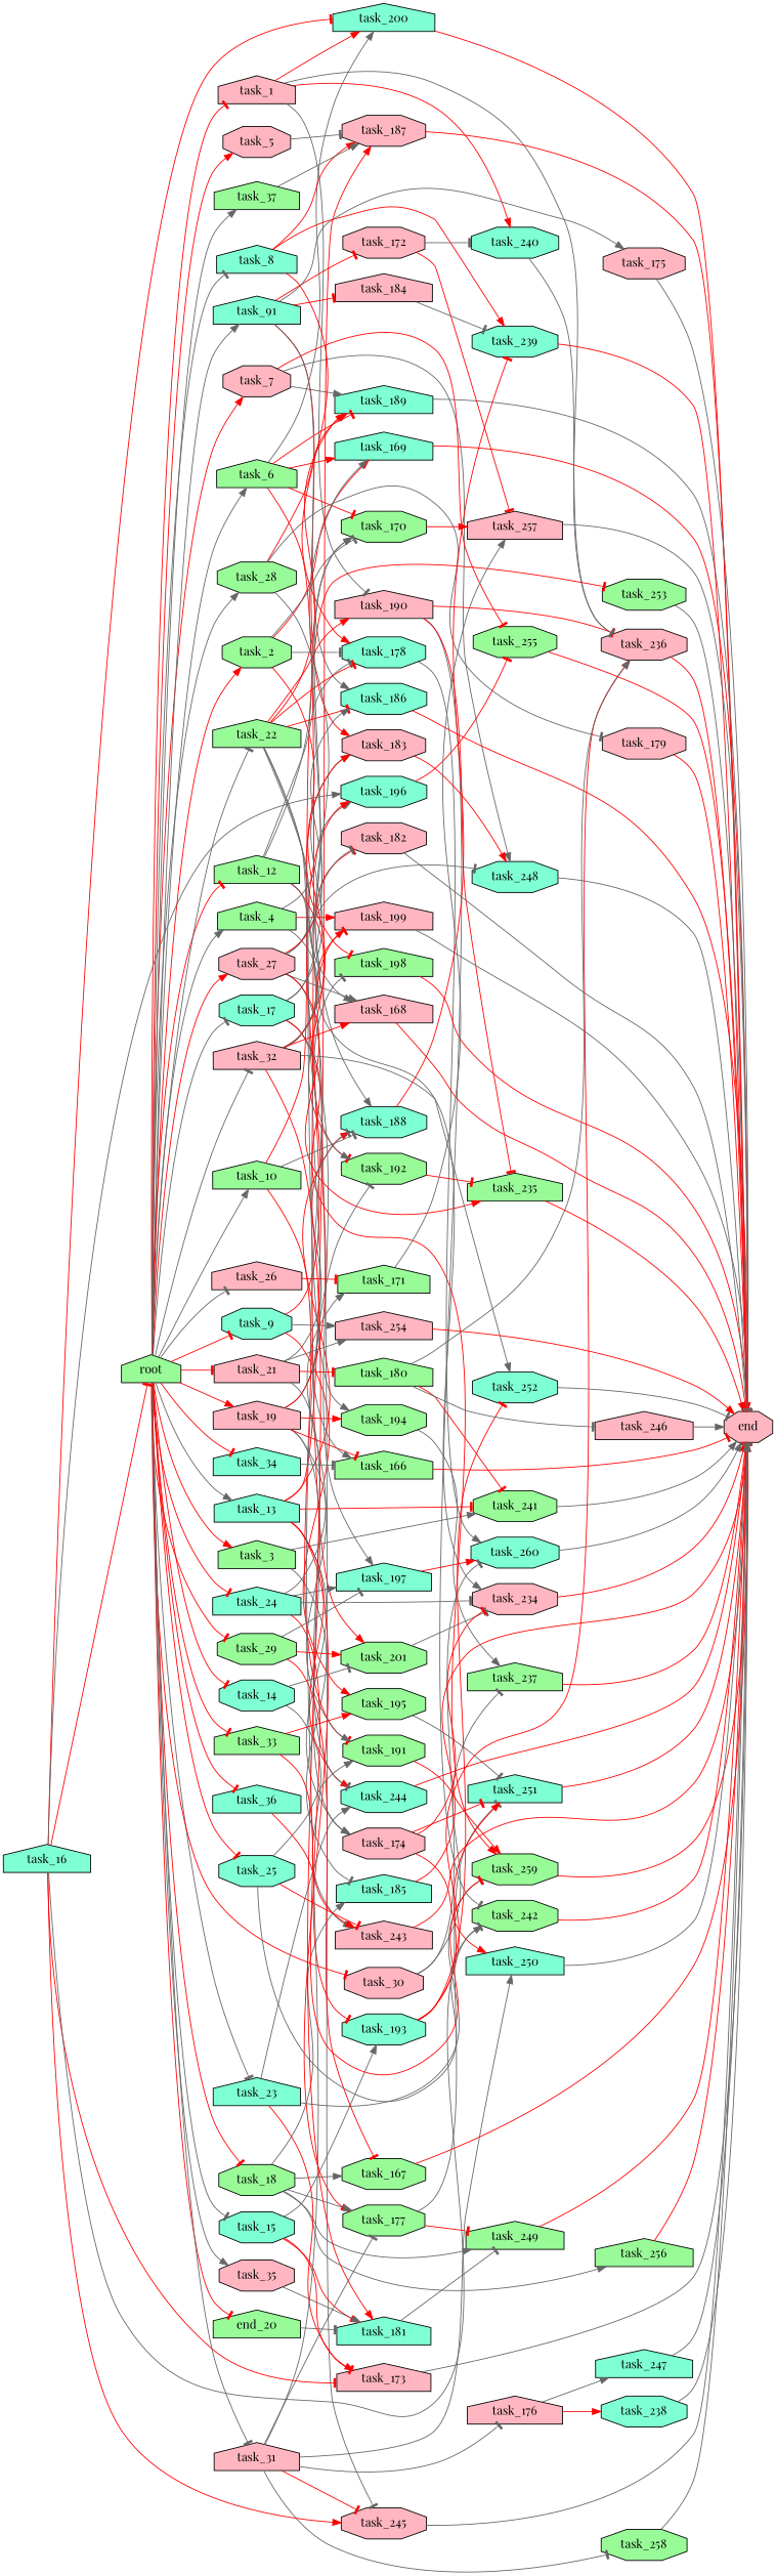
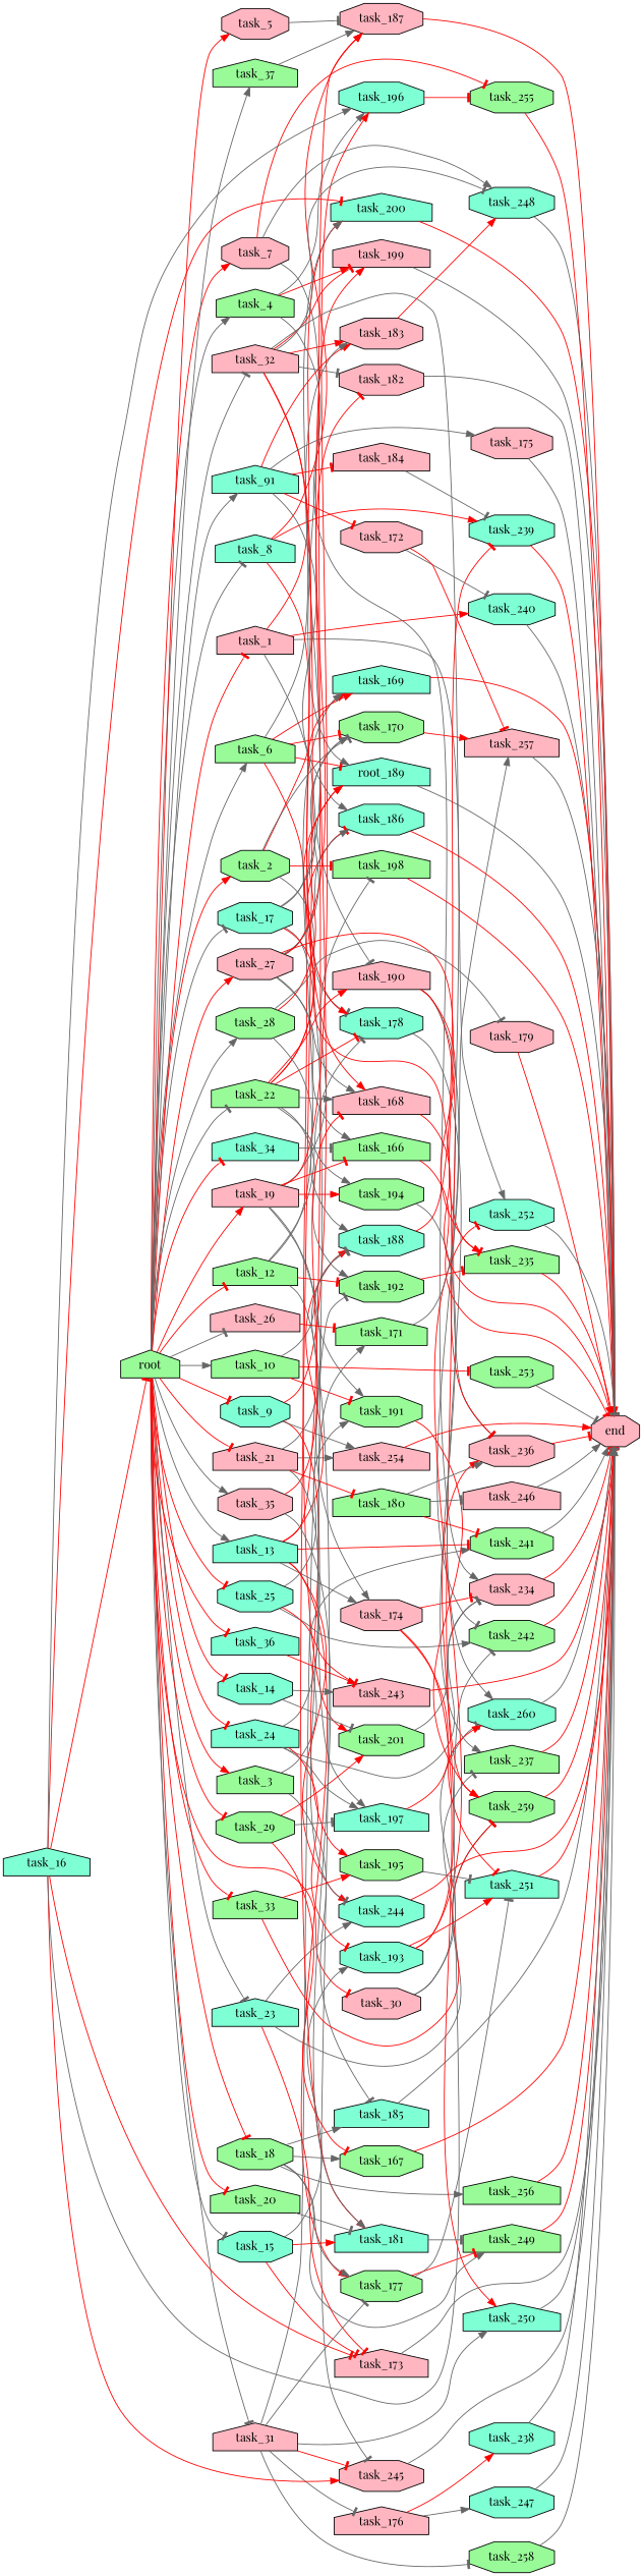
  digraph {
    fontname="Playfair Display"
    rankdir=LR
    node [fillcolor=palegreen fontname="Playfair Display" shape=octagon style=filled]
    edge [arrowhead=tee color=red fontname="Playfair Display"]
    root [shape=house]
    task_1 [fillcolor=lightpink shape=house]
    task_2
    task_3 [shape=house]
    task_4 [shape=house]
    task_5 [fillcolor=lightpink]
    task_6 [shape=house]
    task_7 [fillcolor=lightpink]
    task_8 [fillcolor=aquamarine shape=house]
    task_9 [fillcolor=aquamarine]
    task_10 [shape=house]
    n12 [fillcolor=aquamarine label=task_91 shape=house]
    task_12 [shape=house]
    task_13 [fillcolor=aquamarine shape=house]
    task_14 [fillcolor=aquamarine]
    task_15 [fillcolor=aquamarine]
    task_17 [fillcolor=aquamarine]
    task_18
    task_19 [fillcolor=lightpink shape=house]
-   task_20 [shape=house label=end_20]
+   task_20 [shape=house]
    task_21 [fillcolor=lightpink shape=house]
    task_22 [shape=house]
    task_23 [fillcolor=aquamarine shape=house]
    task_24 [fillcolor=aquamarine shape=house]
    task_25 [fillcolor=aquamarine]
    task_26 [fillcolor=lightpink shape=house]
    task_27 [fillcolor=lightpink]
    task_28
    task_29
    task_30 [fillcolor=lightpink]
    task_31 [fillcolor=lightpink shape=house]
    task_32 [fillcolor=lightpink shape=house]
    task_33 [shape=house]
    task_34 [fillcolor=aquamarine shape=house]
    task_35 [fillcolor=lightpink]
    task_36 [fillcolor=aquamarine shape=house]
    task_37 [shape=house]
    task_190 [fillcolor=lightpink shape=house]
    task_200 [fillcolor=aquamarine shape=house]
    task_236 [fillcolor=lightpink]
    task_240 [fillcolor=aquamarine]
    task_169 [fillcolor=aquamarine shape=house]
    task_170
    task_178 [fillcolor=aquamarine]
    task_198 [shape=house]
    task_185 [fillcolor=aquamarine shape=house]
    task_241
    task_196 [fillcolor=aquamarine]
    task_199 [fillcolor=lightpink shape=house]
    task_234 [fillcolor=lightpink]
    task_187 [fillcolor=lightpink]
-   task_189 [fillcolor=aquamarine shape=house]
+   task_189 [fillcolor=aquamarine shape=house label=root_189]
    task_201
    task_248 [fillcolor=aquamarine]
    task_255
    task_239 [fillcolor=aquamarine]
    task_195
    task_254 [fillcolor=lightpink shape=house]
    task_188 [fillcolor=aquamarine]
    task_191
    task_253
    task_172 [fillcolor=lightpink]
    task_175 [fillcolor=lightpink]
    task_183 [fillcolor=lightpink]
    task_184 [fillcolor=lightpink shape=house]
    task_186 [fillcolor=aquamarine]
    task_192
    task_245 [fillcolor=lightpink]
    task_174 [fillcolor=lightpink]
    task_177
    task_244 [fillcolor=aquamarine]
    task_243 [fillcolor=lightpink shape=house]
    task_173 [fillcolor=lightpink shape=house]
    task_181 [fillcolor=aquamarine shape=house]
    task_193 [fillcolor=aquamarine]
    task_16 [fillcolor=aquamarine shape=house]
    task_242
    task_197 [fillcolor=aquamarine shape=house]
    task_259
    task_167
    task_249 [shape=house]
    task_256 [shape=house]
    task_166 [shape=house]
    task_194
    task_180 [shape=house]
    task_168 [fillcolor=lightpink shape=house]
    task_171 [shape=house]
    task_182 [fillcolor=lightpink]
    task_235 [shape=house]
    task_179 [fillcolor=lightpink]
    task_237 [shape=house]
    task_260 [fillcolor=aquamarine]
    task_176 [fillcolor=lightpink shape=house]
    task_250 [fillcolor=aquamarine shape=house]
    task_258
    task_252 [fillcolor=aquamarine]
    end [fillcolor=lightpink]
    task_257 [fillcolor=lightpink shape=house]
    task_251 [fillcolor=aquamarine shape=house]
    task_246 [fillcolor=lightpink shape=house]
    task_238 [fillcolor=aquamarine]
-   task_247 [fillcolor=aquamarine shape=house]
+   task_247 [fillcolor=aquamarine]
    root -> task_1
    root -> task_2 [arrowhead=normal]
    root -> task_3 [arrowhead=normal]
    root -> task_4 [arrowhead=normal color=gray40]
    root -> task_5 [arrowhead=normal]
    root -> task_6 [arrowhead=normal color=gray40]
    root -> task_7 [arrowhead=normal]
    root -> task_8 [color=gray40]
    root -> task_9
    root -> task_10 [arrowhead=normal color=gray40]
    root -> n12 [arrowhead=normal color=gray40]
    root -> task_12
    root -> task_13 [arrowhead=normal color=gray40]
    root -> task_14
    root -> task_15 [color=gray40]
    root -> task_17 [color=gray40]
    root -> task_18
    root -> task_19 [arrowhead=normal]
    root -> task_20
    root -> task_21
    root -> task_22 [color=gray40]
    root -> task_23 [color=gray40]
    root -> task_24
    root -> task_25
    root -> task_26 [color=gray40]
    root -> task_27 [arrowhead=normal]
    root -> task_28 [arrowhead=normal color=gray40]
    root -> task_29
    root -> task_30
    root -> task_31 [color=gray40]
    root -> task_32 [color=gray40]
    root -> task_33
    root -> task_34
    root -> task_35 [arrowhead=normal color=gray40]
    root -> task_36
    root -> task_37 [arrowhead=normal color=gray40]
    task_1 -> task_190 [color=gray40]
    task_1 -> task_200 [arrowhead=normal]
    task_1 -> task_236 [color=gray40]
    task_1 -> task_240 [arrowhead=normal]
    task_2 -> task_169 [arrowhead=normal]
    task_2 -> task_170 [color=gray40]
    task_2 -> task_178 [color=gray40]
    task_2 -> task_198
    task_3 -> task_185 [color=gray40]
    task_3 -> task_241 [arrowhead=normal color=gray40]
    task_4 -> task_196 [arrowhead=normal color=gray40]
    task_4 -> task_199 [arrowhead=normal]
    task_4 -> task_234 [arrowhead=normal color=gray40]
    task_5 -> task_187 [color=gray40]
    task_6 -> task_200 [arrowhead=normal color=gray40]
    task_6 -> task_169 [arrowhead=normal]
    task_6 -> task_170
    task_6 -> task_189
    task_6 -> task_201 [arrowhead=normal]
    task_7 -> task_189 [arrowhead=normal color=gray40]
    task_7 -> task_248 [arrowhead=normal color=gray40]
    task_7 -> task_255
    task_8 -> task_178 [arrowhead=normal]
    task_8 -> task_187 [arrowhead=normal]
    task_8 -> task_239 [arrowhead=normal]
    task_9 -> task_199 [arrowhead=normal]
    task_9 -> task_195 [arrowhead=normal]
    task_9 -> task_254 [arrowhead=normal color=gray40]
    task_10 -> task_188 [color=gray40]
    task_10 -> task_191
    task_10 -> task_253
    n12 -> task_172
    n12 -> task_175 [arrowhead=normal color=gray40]
    n12 -> task_183 [arrowhead=normal]
    n12 -> task_184
    n12 -> task_186 [arrowhead=normal color=gray40]
    task_12 -> task_169 [arrowhead=normal color=gray40]
    task_12 -> task_178 [color=gray40]
    task_12 -> task_192
    task_12 -> task_245 [color=gray40]
    task_13 -> task_241
    task_13 -> task_187 [arrowhead=normal]
    task_13 -> task_188 [arrowhead=normal]
    task_13 -> task_174 [arrowhead=normal color=gray40]
    task_13 -> task_177 [arrowhead=normal]
    task_13 -> task_244 [arrowhead=normal]
    task_14 -> task_201 [color=gray40]
    task_14 -> task_243 [arrowhead=normal color=gray40]
-   task_15 -> task_173 [arrowhead=normal]
+   task_15 -> task_173
    task_15 -> task_181 [arrowhead=normal]
    task_15 -> task_193 [arrowhead=normal color=gray40]
    task_17 -> task_170 [arrowhead=normal color=gray40]
    task_17 -> task_183 [arrowhead=normal color=gray40]
    task_17 -> task_197 [arrowhead=normal color=gray40]
    task_17 -> task_259 [arrowhead=normal]
    task_18 -> task_185 [arrowhead=normal color=gray40]
    task_18 -> task_177 [arrowhead=normal color=gray40]
    task_18 -> task_167 [arrowhead=normal color=gray40]
    task_18 -> task_249 [arrowhead=normal color=gray40]
    task_18 -> task_256 [arrowhead=normal color=gray40]
    task_19 -> task_198 [color=gray40]
    task_19 -> task_196 [arrowhead=normal]
    task_19 -> task_191 [arrowhead=normal color=gray40]
    task_19 -> task_174 [arrowhead=normal color=gray40]
    task_19 -> task_166
    task_19 -> task_194 [arrowhead=normal]
    task_20 -> task_181 [color=gray40]
    task_21 -> task_254 [arrowhead=normal color=gray40]
    task_21 -> task_188 [color=gray40]
    task_21 -> task_244 [color=gray40]
    task_21 -> task_180
    task_22 -> task_190 [arrowhead=normal]
    task_22 -> task_178
    task_22 -> task_189 [arrowhead=normal]
    task_22 -> task_186
    task_22 -> task_192 [arrowhead=normal color=gray40]
    task_22 -> task_194 [arrowhead=normal color=gray40]
    task_22 -> task_168 [arrowhead=normal color=gray40]
    task_23 -> task_244 [arrowhead=normal color=gray40]
    task_23 -> task_173
    task_23 -> task_259 [color=gray40]
    task_24 -> task_234 [color=gray40]
    task_24 -> task_193
    task_24 -> task_197 [arrowhead=normal color=gray40]
    task_24 -> task_171 [arrowhead=normal color=gray40]
    task_25 -> task_191 [arrowhead=normal color=gray40]
    task_25 -> task_243
    task_25 -> task_242 [arrowhead=normal color=gray40]
    task_26 -> task_171
    task_27 -> task_170 [arrowhead=normal color=gray40]
    task_27 -> task_186 [arrowhead=normal color=gray40]
    task_27 -> task_166 [arrowhead=normal color=gray40]
    task_27 -> task_168 [arrowhead=normal color=gray40]
    task_27 -> task_182
    task_27 -> task_235 [arrowhead=normal]
    task_28 -> task_189 [arrowhead=normal]
    task_28 -> task_188 [arrowhead=normal color=gray40]
    task_28 -> task_179 [color=gray40]
    task_29 -> task_201 [arrowhead=normal]
    task_29 -> task_197 [color=gray40]
    task_29 -> task_167
    task_30 -> task_237 [color=gray40]
    task_30 -> task_260 [color=gray40]
    task_31 -> task_192 [color=gray40]
    task_31 -> task_245
    task_31 -> task_177 [color=gray40]
    task_31 -> task_176 [color=gray40]
    task_31 -> task_250 [arrowhead=normal color=gray40]
    task_31 -> task_258 [color=gray40]
    task_32 -> task_199
    task_32 -> task_248 [color=gray40]
    task_32 -> task_183 [arrowhead=normal]
    task_32 -> task_181 [arrowhead=normal]
    task_32 -> task_168 [arrowhead=normal]
    task_32 -> task_182 [color=gray40]
    task_32 -> task_252 [arrowhead=normal color=gray40]
    task_33 -> task_195 [arrowhead=normal]
    task_33 -> task_259
    task_34 -> task_166 [color=gray40]
    task_35 -> task_181 [arrowhead=normal color=gray40]
+   task_35 -> task_168
    task_36 -> task_243 [arrowhead=normal]
    task_37 -> task_187 [arrowhead=normal color=gray40]
    task_190 -> task_236
    task_190 -> task_242 [color=gray40]
    task_190 -> task_235
    task_200 -> end [arrowhead=normal]
    task_236 -> end
-   task_240 -> task_236 [color=gray40]
+   task_240 -> end [color=gray40]
    task_169 -> end
    task_170 -> task_257 [arrowhead=normal]
    task_178 -> task_260 [arrowhead=normal color=gray40]
    task_198 -> end [arrowhead=normal]
-   task_185 -> end
+   task_185 -> end [color=gray40]
    task_241 -> end [arrowhead=normal color=gray40]
    task_196 -> task_255
    task_199 -> end [color=gray40]
    task_234 -> end [arrowhead=normal]
    task_187 -> end
    task_189 -> end [color=gray40]
    task_201 -> task_234 [color=gray40]
    task_248 -> end [color=gray40]
    task_255 -> end [arrowhead=normal]
    task_239 -> end
    task_195 -> task_251 [color=gray40]
    task_254 -> end [arrowhead=normal]
    task_188 -> task_239
    task_191 -> task_259 [arrowhead=normal]
    task_253 -> end [color=gray40]
    task_172 -> task_240 [color=gray40]
    task_172 -> task_257
    task_175 -> end [color=gray40]
    task_183 -> task_248 [arrowhead=normal]
    task_184 -> task_239 [color=gray40]
    task_186 -> end
    task_192 -> task_235
    task_245 -> end [arrowhead=normal color=gray40]
    task_174 -> task_234
    task_174 -> task_250 [arrowhead=normal]
    task_174 -> task_251
    task_177 -> task_249
    task_177 -> task_251 [color=gray40]
    task_244 -> end
    task_243 -> end
    task_173 -> end [color=gray40]
    task_181 -> task_249 [color=gray40]
    task_193 -> task_236 [arrowhead=normal]
    task_193 -> task_252
    task_193 -> task_251 [arrowhead=normal]
    task_16 -> root
    task_16 -> task_200
    task_16 -> task_196 [arrowhead=normal color=gray40]
    task_16 -> task_245 [arrowhead=normal]
    task_16 -> task_173
    task_16 -> task_242 [color=gray40]
    task_242 -> end
    task_197 -> task_260 [arrowhead=normal]
    task_259 -> end
    task_167 -> end [arrowhead=normal]
    task_249 -> end
    task_256 -> end [arrowhead=normal]
    task_166 -> end
    task_194 -> task_237 [arrowhead=normal color=gray40]
    task_180 -> task_236 [arrowhead=normal color=gray40]
    task_180 -> task_241
    task_180 -> task_246 [color=gray40]
    task_168 -> end [arrowhead=normal]
    task_171 -> task_257 [arrowhead=normal color=gray40]
    task_182 -> end [color=gray40]
    task_235 -> end [arrowhead=normal]
    task_179 -> end
    task_237 -> end
    task_260 -> end [arrowhead=normal color=gray40]
    task_176 -> task_238 [arrowhead=normal]
    task_176 -> task_247 [arrowhead=normal color=gray40]
    task_250 -> end [arrowhead=normal color=gray40]
    task_258 -> end [arrowhead=normal color=gray40]
    task_252 -> end [color=gray40]
    task_257 -> end [color=gray40]
    task_251 -> end
    task_246 -> end [arrowhead=normal color=gray40]
    task_238 -> end [arrowhead=normal color=gray40]
    task_247 -> end [color=gray40]
  }
